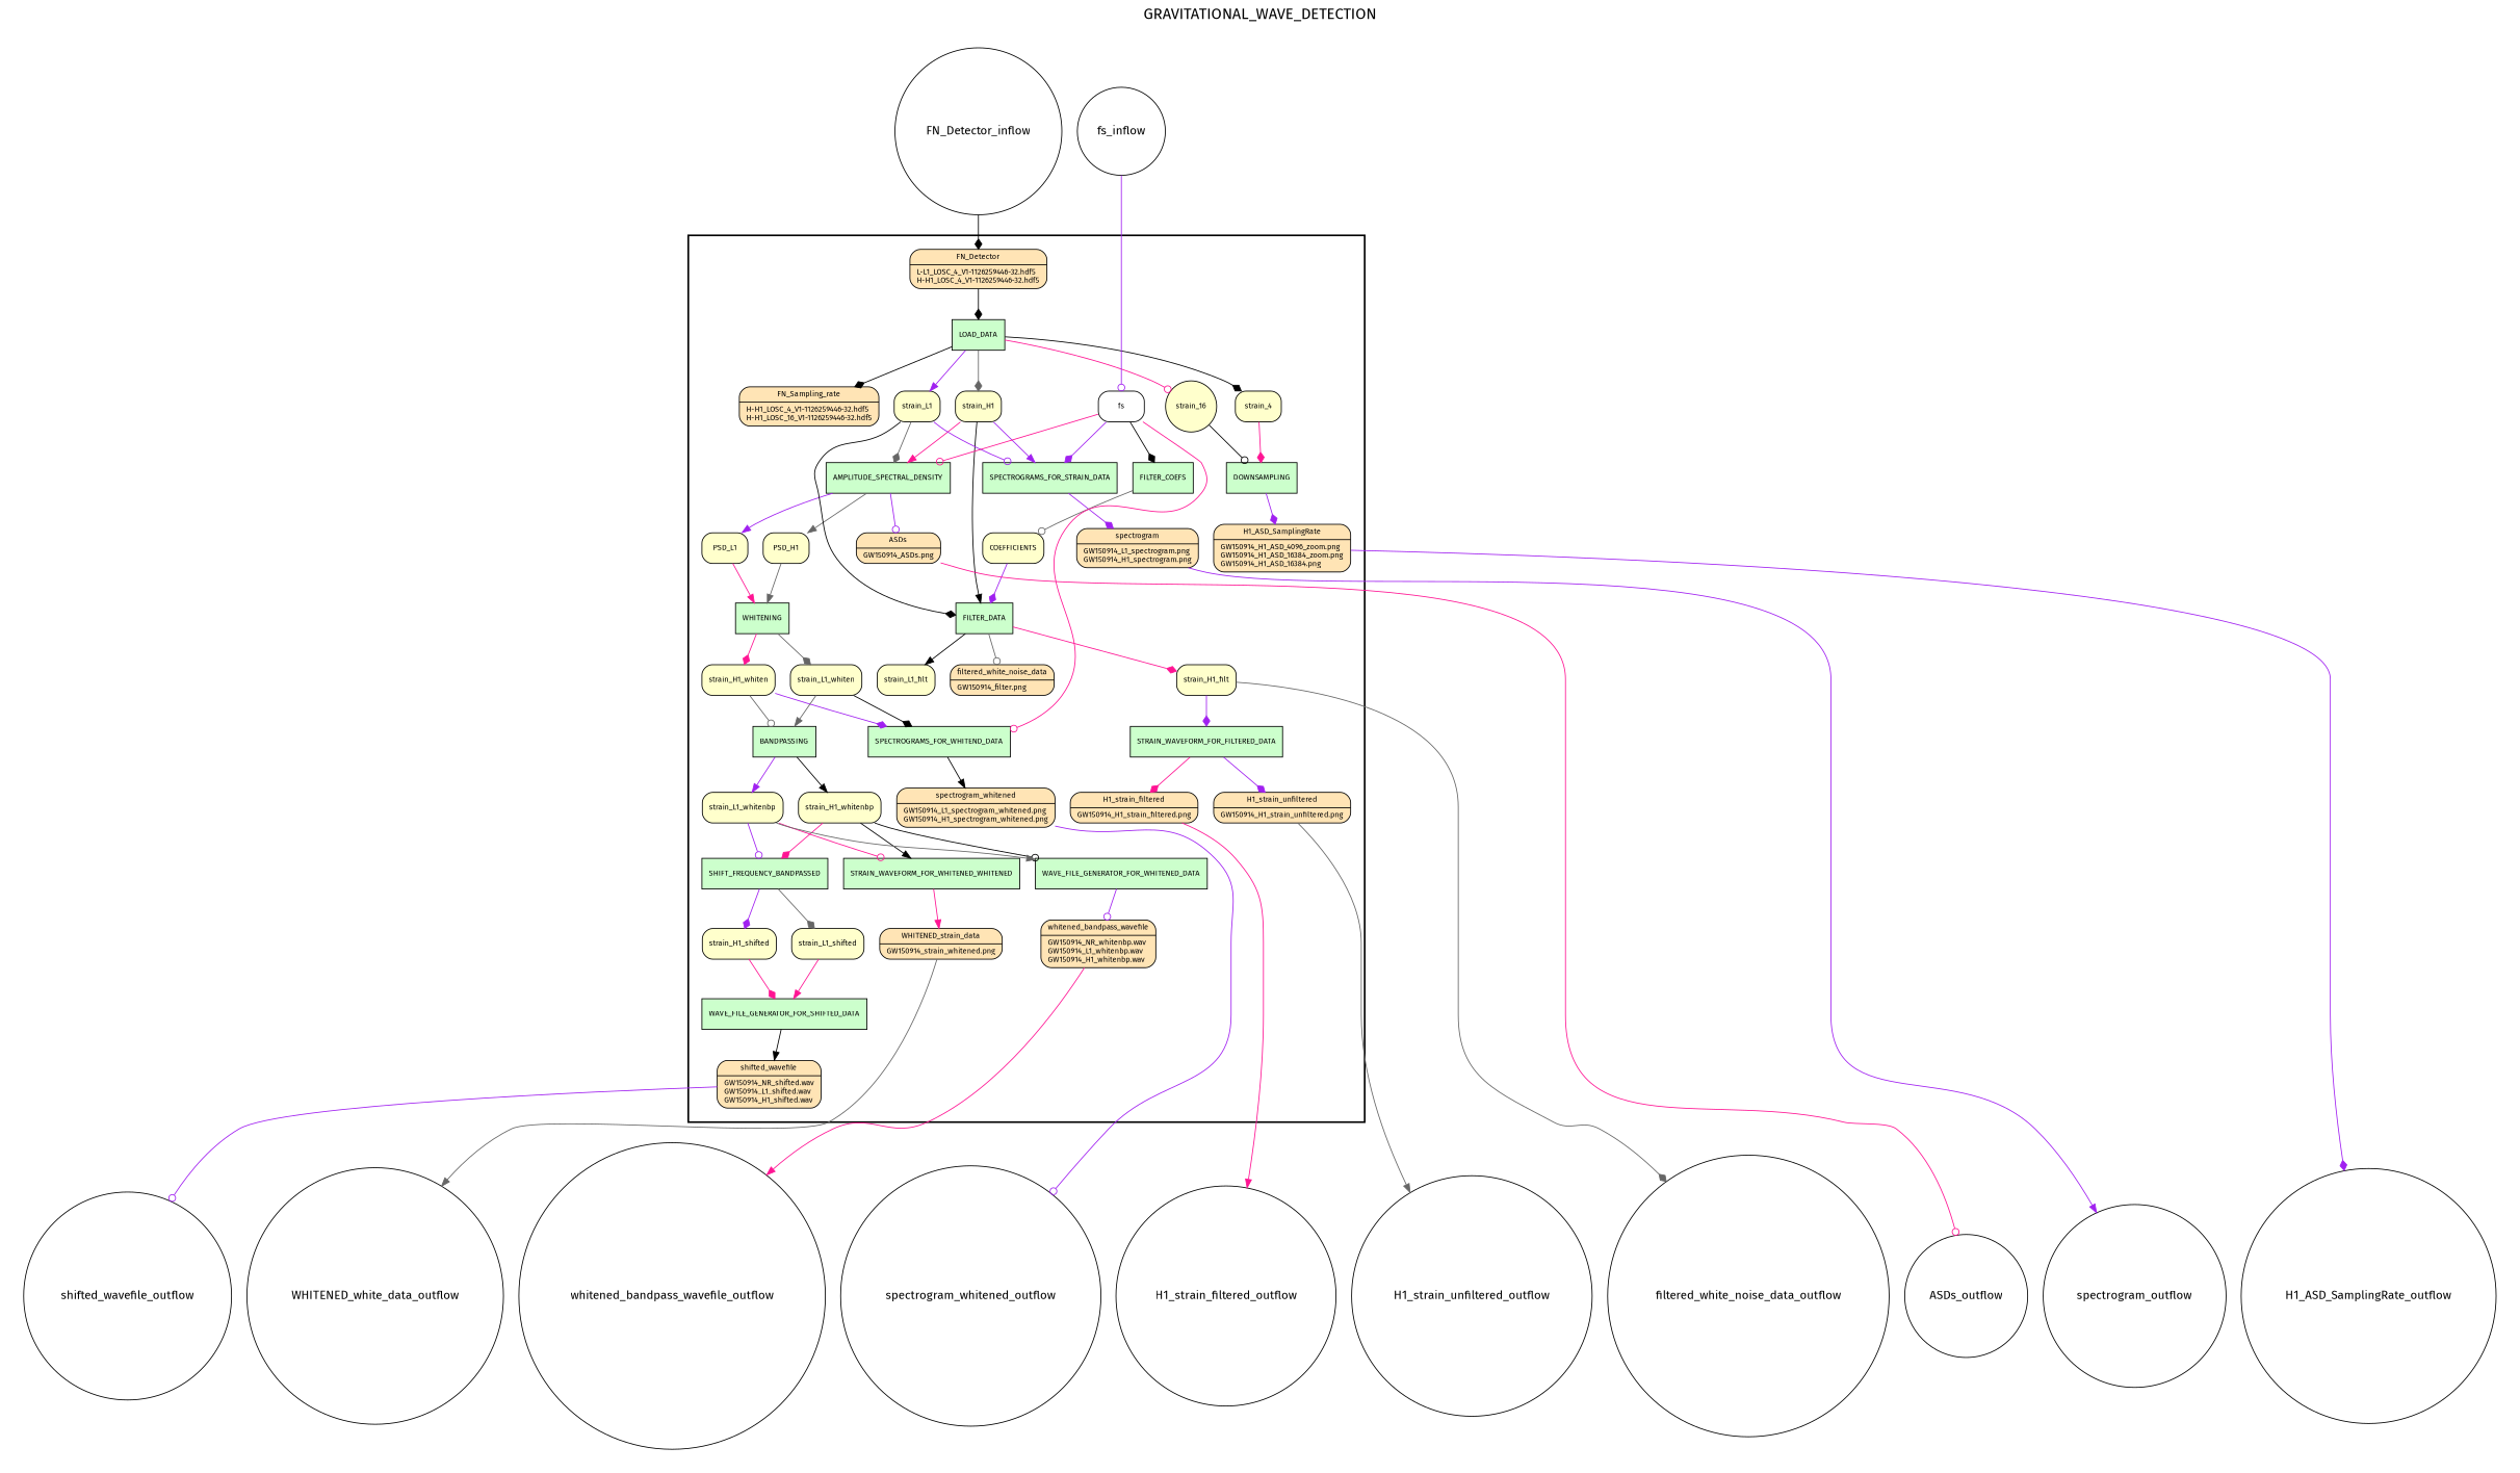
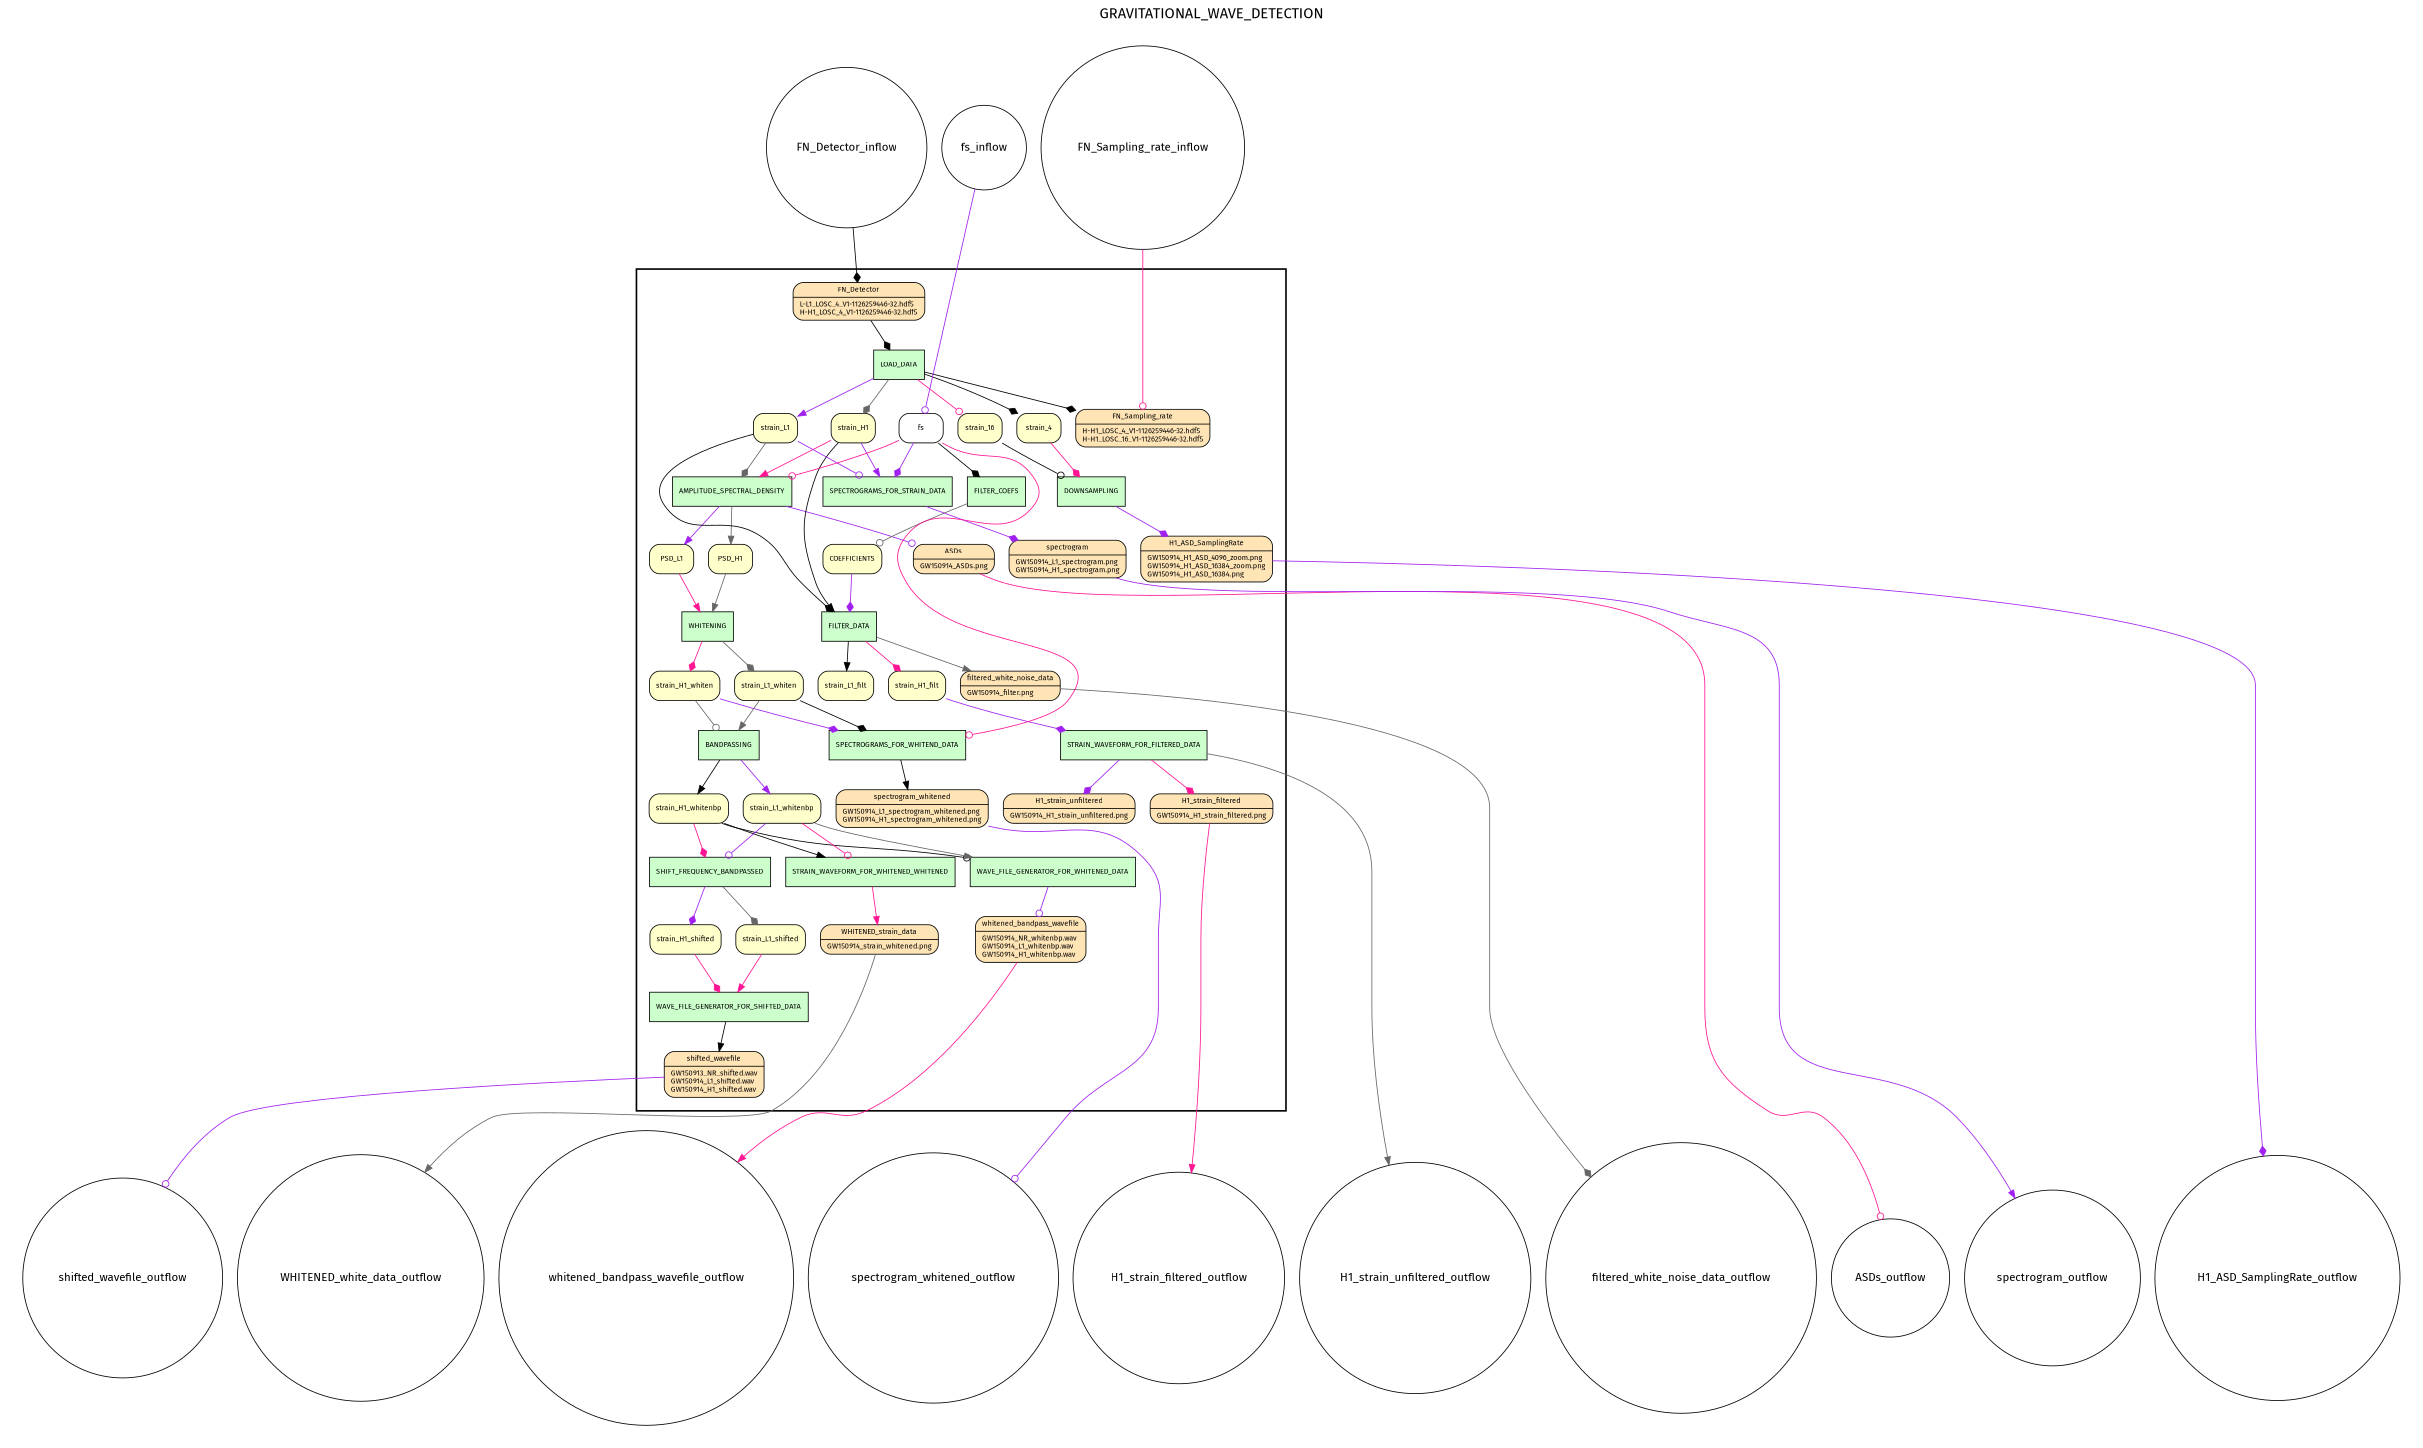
  digraph {
    fontname="Fira Sans"
    fontsize=18
    label=GRAVITATIONAL_WAVE_DETECTION
    labelloc=t
    rankdir=TB
    node [fillcolor="#FFFFCC" fontname="Fira Sans" fontsize=9 peripheries=1 shape=box style="rounded,filled"]
    edge [arrowhead=diamond color=purple fontname="Fira Sans"]
    LOAD_DATA [fillcolor="#CCFFCC" style=filled]
    AMPLITUDE_SPECTRAL_DENSITY [fillcolor="#CCFFCC" style=filled]
    WHITENING [fillcolor="#CCFFCC" style=filled]
    BANDPASSING [fillcolor="#CCFFCC" style=filled]
    n5 [fillcolor="#CCFFCC" label=STRAIN_WAVEFORM_FOR_WHITENED_WHITENED style=filled]
    SPECTROGRAMS_FOR_STRAIN_DATA [fillcolor="#CCFFCC" style=filled]
    SPECTROGRAMS_FOR_WHITEND_DATA [fillcolor="#CCFFCC" style=filled]
    FILTER_COEFS [fillcolor="#CCFFCC" style=filled]
    FILTER_DATA [fillcolor="#CCFFCC" style=filled]
    STRAIN_WAVEFORM_FOR_FILTERED_DATA [fillcolor="#CCFFCC" style=filled]
    WAVE_FILE_GENERATOR_FOR_WHITENED_DATA [fillcolor="#CCFFCC" style=filled]
    SHIFT_FREQUENCY_BANDPASSED [fillcolor="#CCFFCC" style=filled]
    WAVE_FILE_GENERATOR_FOR_SHIFTED_DATA [fillcolor="#CCFFCC" style=filled]
    DOWNSAMPLING [fillcolor="#CCFFCC" style=filled]
    n15 [fillcolor="#FFE4B5" label="{<f0> FN_Detector |<f1>L-L1_LOSC_4_V1-1126259446-32.hdf5\lH-H1_LOSC_4_V1-1126259446-32.hdf5\l}" rankdir=LR shape=record]
    n16 [fillcolor="#FFE4B5" label="{<f0> FN_Sampling_rate |<f1>H-H1_LOSC_4_V1-1126259446-32.hdf5\lH-H1_LOSC_16_V1-1126259446-32.hdf5\l}" rankdir=LR shape=record]
    strain_H1
    strain_L1
-   strain_16 [shape=circle]
+   strain_16
    strain_4
    PSD_H1
    PSD_L1
    strain_H1_whiten
    strain_L1_whiten
    strain_H1_whitenbp
    strain_L1_whitenbp
    COEFFICIENTS
    strain_H1_filt
    strain_L1_filt
    strain_H1_shifted
    strain_L1_shifted
    n32 [fillcolor="#FFE4B5" label="{<f0> ASDs |<f1>GW150914_ASDs.png\l}" rankdir=LR shape=record]
    n33 [fillcolor="#FFE4B5" label="{<f0> WHITENED_strain_data |<f1>GW150914_strain_whitened.png\l}" rankdir=LR shape=record]
    n34 [fillcolor="#FFE4B5" label="{<f0> spectrogram |<f1>GW150914_L1_spectrogram.png\lGW150914_H1_spectrogram.png\l}" rankdir=LR shape=record]
    n35 [fillcolor="#FFE4B5" label="{<f0> spectrogram_whitened |<f1>GW150914_L1_spectrogram_whitened.png\lGW150914_H1_spectrogram_whitened.png\l}" rankdir=LR shape=record]
    n36 [fillcolor="#FFE4B5" label="{<f0> filtered_white_noise_data |<f1>GW150914_filter.png\l}" rankdir=LR shape=record]
    n37 [fillcolor="#FFE4B5" label="{<f0> H1_strain_filtered |<f1>GW150914_H1_strain_filtered.png\l}" rankdir=LR shape=record]
    n38 [fillcolor="#FFE4B5" label="{<f0> H1_strain_unfiltered |<f1>GW150914_H1_strain_unfiltered.png\l}" rankdir=LR shape=record]
    n39 [fillcolor="#FFE4B5" label="{<f0> whitened_bandpass_wavefile |<f1>GW150914_NR_whitenbp.wav\lGW150914_L1_whitenbp.wav\lGW150914_H1_whitenbp.wav\l}" rankdir=LR shape=record]
-   n40 [fillcolor="#FFE4B5" label="{<f0> shifted_wavefile |<f1>GW150914_NR_shifted.wav\lGW150914_L1_shifted.wav\lGW150914_H1_shifted.wav\l}" rankdir=LR shape=record]
+   n40 [fillcolor="#FFE4B5" label="{<f0> shifted_wavefile |<f1>GW150913_NR_shifted.wav\lGW150914_L1_shifted.wav\lGW150914_H1_shifted.wav\l}" rankdir=LR shape=record]
    n41 [fillcolor="#FFE4B5" label="{<f0> H1_ASD_SamplingRate |<f1>GW150914_H1_ASD_4096_zoom.png\lGW150914_H1_ASD_16384_zoom.png\lGW150914_H1_ASD_16384.png\l}" rankdir=LR shape=record]
    fs [fillcolor="#FFFFFF"]
    fs_inflow [fillcolor="#FFFFFF" shape=circle width=0.2 fontsize="" style=""]
    FN_Detector_inflow [fillcolor="#FFFFFF" shape=circle width=0.2 fontsize="" style=""]
+   FN_Sampling_rate_inflow [fillcolor="#FFFFFF" shape=circle width=0.2 fontsize="" style=""]
    ASDs_outflow [fillcolor="#FFFFFF" shape=circle width=0.2 fontsize="" style=""]
    n47 [fillcolor="#FFFFFF" label=WHITENED_white_data_outflow shape=circle width=0.2 fontsize="" style=""]
    spectrogram_outflow [fillcolor="#FFFFFF" shape=circle width=0.2 fontsize="" style=""]
    spectrogram_whitened_outflow [fillcolor="#FFFFFF" shape=circle width=0.2 fontsize="" style=""]
    filtered_white_noise_data_outflow [fillcolor="#FFFFFF" shape=circle width=0.2 fontsize="" style=""]
    H1_strain_filtered_outflow [fillcolor="#FFFFFF" shape=circle width=0.2 fontsize="" style=""]
    H1_strain_unfiltered_outflow [fillcolor="#FFFFFF" shape=circle width=0.2 fontsize="" style=""]
    whitened_bandpass_wavefile_outflow [fillcolor="#FFFFFF" shape=circle width=0.2 fontsize="" style=""]
    shifted_wavefile_outflow [fillcolor="#FFFFFF" shape=circle width=0.2 fontsize="" style=""]
    H1_ASD_SamplingRate_outflow [fillcolor="#FFFFFF" shape=circle width=0.2 fontsize="" style=""]
    subgraph cluster_1 {
      color=black
      label=""
      penwidth=2
      subgraph cluster_2 {
        color=white
        label=""
        penwidth=2
        LOAD_DATA
        AMPLITUDE_SPECTRAL_DENSITY
        WHITENING
        BANDPASSING
        n5
        SPECTROGRAMS_FOR_STRAIN_DATA
        SPECTROGRAMS_FOR_WHITEND_DATA
        FILTER_COEFS
        FILTER_DATA
        STRAIN_WAVEFORM_FOR_FILTERED_DATA
        WAVE_FILE_GENERATOR_FOR_WHITENED_DATA
        SHIFT_FREQUENCY_BANDPASSED
        WAVE_FILE_GENERATOR_FOR_SHIFTED_DATA
        DOWNSAMPLING
        n15
        n16
        strain_H1
        strain_L1
        strain_16
        strain_4
        PSD_H1
        PSD_L1
        strain_H1_whiten
        strain_L1_whiten
        strain_H1_whitenbp
        strain_L1_whitenbp
        COEFFICIENTS
        strain_H1_filt
        strain_L1_filt
        strain_H1_shifted
        strain_L1_shifted
        n32
        n33
        n34
        n35
        n36
        n37
        n38
        n39
        n40
        n41
        fs
      }
    }
    subgraph cluster_3 {
      color=white
      label=""
      penwidth=2
      subgraph cluster_4 {
        color=white
        label=""
        penwidth=2
        fs_inflow
        FN_Detector_inflow
+       FN_Sampling_rate_inflow
      }
    }
    subgraph cluster_5 {
      color=white
      label=""
      penwidth=2
      subgraph cluster_6 {
        color=white
        label=""
        penwidth=2
        ASDs_outflow
        n47
        spectrogram_outflow
        spectrogram_whitened_outflow
        filtered_white_noise_data_outflow
        H1_strain_filtered_outflow
        H1_strain_unfiltered_outflow
        whitened_bandpass_wavefile_outflow
        shifted_wavefile_outflow
        H1_ASD_SamplingRate_outflow
      }
    }
    LOAD_DATA -> n16 [color=black]
    LOAD_DATA -> strain_H1 [color=gray40]
    LOAD_DATA -> strain_L1 [arrowhead=normal]
    LOAD_DATA -> strain_16 [arrowhead=odot color=deeppink]
    LOAD_DATA -> strain_4 [color=black]
    AMPLITUDE_SPECTRAL_DENSITY -> PSD_H1 [arrowhead=normal color=gray40]
    AMPLITUDE_SPECTRAL_DENSITY -> PSD_L1 [arrowhead=normal]
    AMPLITUDE_SPECTRAL_DENSITY -> n32 [arrowhead=odot]
    WHITENING -> strain_H1_whiten [color=deeppink]
    WHITENING -> strain_L1_whiten [color=gray40]
    BANDPASSING -> strain_H1_whitenbp [arrowhead=normal color=black]
    BANDPASSING -> strain_L1_whitenbp [arrowhead=normal]
    n5 -> n33 [arrowhead=normal color=deeppink]
    SPECTROGRAMS_FOR_STRAIN_DATA -> n34
    SPECTROGRAMS_FOR_WHITEND_DATA -> n35 [arrowhead=normal color=black]
    FILTER_COEFS -> COEFFICIENTS [arrowhead=odot color=gray40]
    FILTER_DATA -> strain_H1_filt [color=deeppink]
    FILTER_DATA -> strain_L1_filt [arrowhead=normal color=black]
-   FILTER_DATA -> n36 [arrowhead=odot color=gray40]
+   FILTER_DATA -> n36 [arrowhead=normal color=gray40]
    STRAIN_WAVEFORM_FOR_FILTERED_DATA -> n37 [color=deeppink]
    STRAIN_WAVEFORM_FOR_FILTERED_DATA -> n38
    WAVE_FILE_GENERATOR_FOR_WHITENED_DATA -> n39 [arrowhead=odot]
    SHIFT_FREQUENCY_BANDPASSED -> strain_H1_shifted
    SHIFT_FREQUENCY_BANDPASSED -> strain_L1_shifted [color=gray40]
    WAVE_FILE_GENERATOR_FOR_SHIFTED_DATA -> n40 [arrowhead=normal color=black]
    DOWNSAMPLING -> n41
    n15 -> LOAD_DATA [color=black]
    strain_H1 -> AMPLITUDE_SPECTRAL_DENSITY [arrowhead=normal color=deeppink]
    strain_H1 -> SPECTROGRAMS_FOR_STRAIN_DATA [arrowhead=normal]
    strain_H1 -> FILTER_DATA [arrowhead=normal color=black]
    strain_L1 -> AMPLITUDE_SPECTRAL_DENSITY [color=gray40]
    strain_L1 -> SPECTROGRAMS_FOR_STRAIN_DATA [arrowhead=odot]
    strain_L1 -> FILTER_DATA [color=black]
    strain_16 -> DOWNSAMPLING [arrowhead=odot color=black]
    strain_4 -> DOWNSAMPLING [color=deeppink]
    PSD_H1 -> WHITENING [arrowhead=normal color=gray40]
    PSD_L1 -> WHITENING [arrowhead=normal color=deeppink]
    strain_H1_whiten -> BANDPASSING [arrowhead=odot color=gray40]
    strain_H1_whiten -> SPECTROGRAMS_FOR_WHITEND_DATA
    strain_L1_whiten -> BANDPASSING [arrowhead=normal color=gray40]
    strain_L1_whiten -> SPECTROGRAMS_FOR_WHITEND_DATA [color=black]
    strain_H1_whitenbp -> n5 [arrowhead=normal color=black]
    strain_H1_whitenbp -> WAVE_FILE_GENERATOR_FOR_WHITENED_DATA [arrowhead=odot color=black]
    strain_H1_whitenbp -> SHIFT_FREQUENCY_BANDPASSED [color=deeppink]
    strain_L1_whitenbp -> n5 [arrowhead=odot color=deeppink]
    strain_L1_whitenbp -> WAVE_FILE_GENERATOR_FOR_WHITENED_DATA [arrowhead=normal color=gray40]
    strain_L1_whitenbp -> SHIFT_FREQUENCY_BANDPASSED [arrowhead=odot]
    COEFFICIENTS -> FILTER_DATA
    strain_H1_filt -> STRAIN_WAVEFORM_FOR_FILTERED_DATA
    strain_H1_shifted -> WAVE_FILE_GENERATOR_FOR_SHIFTED_DATA [color=deeppink]
    strain_L1_shifted -> WAVE_FILE_GENERATOR_FOR_SHIFTED_DATA [arrowhead=normal color=deeppink]
    n32 -> ASDs_outflow [arrowhead=odot color=deeppink]
    n33 -> n47 [arrowhead=normal color=gray40]
    n34 -> spectrogram_outflow [arrowhead=normal]
    n35 -> spectrogram_whitened_outflow [arrowhead=odot]
-   strain_H1_filt -> filtered_white_noise_data_outflow [color=gray40]
+   n36 -> filtered_white_noise_data_outflow [color=gray40]
    n37 -> H1_strain_filtered_outflow [arrowhead=normal color=deeppink]
-   n38 -> H1_strain_unfiltered_outflow [arrowhead=normal color=gray40]
+   STRAIN_WAVEFORM_FOR_FILTERED_DATA -> H1_strain_unfiltered_outflow [arrowhead=normal color=gray40]
    n39 -> whitened_bandpass_wavefile_outflow [arrowhead=normal color=deeppink]
    n40 -> shifted_wavefile_outflow [arrowhead=odot]
    n41 -> H1_ASD_SamplingRate_outflow
    fs -> AMPLITUDE_SPECTRAL_DENSITY [arrowhead=odot color=deeppink]
    fs -> SPECTROGRAMS_FOR_STRAIN_DATA
    fs -> SPECTROGRAMS_FOR_WHITEND_DATA [arrowhead=odot color=deeppink]
    fs -> FILTER_COEFS [color=black]
    fs_inflow -> fs [arrowhead=odot]
    FN_Detector_inflow -> n15 [color=black]
+   FN_Sampling_rate_inflow -> n16 [arrowhead=odot color=deeppink]
  }
